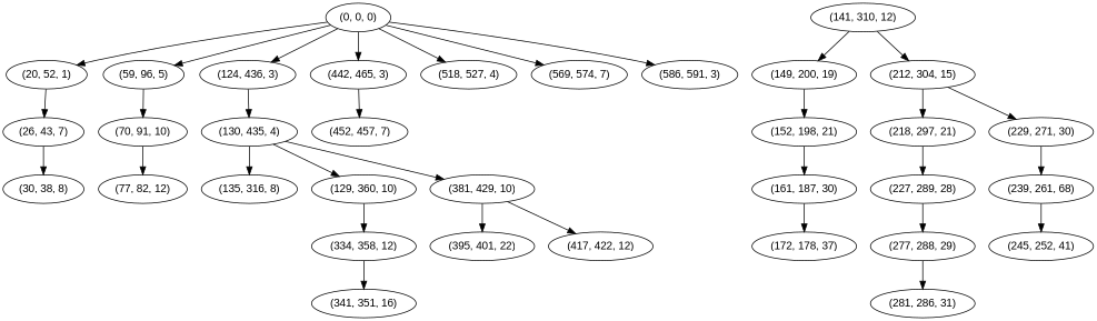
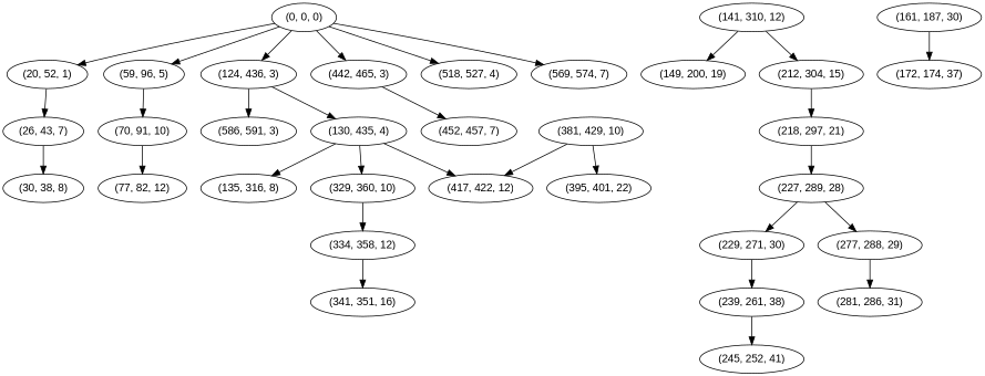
  digraph {
    fontname="Liberation Sans"
    node [fontname="Liberation Sans"]
    edge [fontname="Liberation Sans"]
    "(0, 0, 0)"
    "(20, 52, 1)"
    "(59, 96, 5)"
    "(124, 436, 3)"
    "(442, 465, 3)"
    "(518, 527, 4)"
    "(569, 574, 7)"
    "(586, 591, 3)"
    "(26, 43, 7)"
    "(70, 91, 10)"
    "(130, 435, 4)"
    "(452, 457, 7)"
    "(30, 38, 8)"
    "(77, 82, 12)"
    "(135, 316, 8)"
-   "(329, 360, 10)" [label="(129, 360, 10)"]
+   "(329, 360, 10)"
    "(381, 429, 10)"
    "(334, 358, 12)"
    "(395, 401, 22)"
    "(417, 422, 12)"
    "(141, 310, 12)"
    "(149, 200, 19)"
    "(212, 304, 15)"
-   "(152, 198, 21)"
    "(218, 297, 21)"
    "(161, 187, 30)"
-   "(172, 178, 37)"
+   "(172, 178, 37)" [label="(172, 174, 37)"]
    "(227, 289, 28)"
    "(229, 271, 30)"
    "(277, 288, 29)"
-   "(239, 261, 38)" [label="(239, 261, 68)"]
+   "(239, 261, 38)"
    "(281, 286, 31)"
    "(245, 252, 41)"
    "(341, 351, 16)"
    "(0, 0, 0)" -> "(20, 52, 1)"
    "(0, 0, 0)" -> "(59, 96, 5)"
    "(0, 0, 0)" -> "(124, 436, 3)"
    "(0, 0, 0)" -> "(442, 465, 3)"
    "(0, 0, 0)" -> "(518, 527, 4)"
    "(0, 0, 0)" -> "(569, 574, 7)"
-   "(0, 0, 0)" -> "(586, 591, 3)"
+   "(124, 436, 3)" -> "(586, 591, 3)"
    "(20, 52, 1)" -> "(26, 43, 7)"
    "(59, 96, 5)" -> "(70, 91, 10)"
    "(124, 436, 3)" -> "(130, 435, 4)"
    "(442, 465, 3)" -> "(452, 457, 7)"
    "(26, 43, 7)" -> "(30, 38, 8)"
    "(70, 91, 10)" -> "(77, 82, 12)"
    "(130, 435, 4)" -> "(135, 316, 8)"
    "(130, 435, 4)" -> "(329, 360, 10)"
-   "(130, 435, 4)" -> "(381, 429, 10)"
+   "(130, 435, 4)" -> "(417, 422, 12)"
    "(329, 360, 10)" -> "(334, 358, 12)"
    "(381, 429, 10)" -> "(395, 401, 22)"
    "(381, 429, 10)" -> "(417, 422, 12)"
    "(334, 358, 12)" -> "(341, 351, 16)"
    "(141, 310, 12)" -> "(149, 200, 19)"
    "(141, 310, 12)" -> "(212, 304, 15)"
-   "(149, 200, 19)" -> "(152, 198, 21)"
    "(212, 304, 15)" -> "(218, 297, 21)"
-   "(152, 198, 21)" -> "(161, 187, 30)"
    "(218, 297, 21)" -> "(227, 289, 28)"
    "(161, 187, 30)" -> "(172, 178, 37)"
-   "(212, 304, 15)" -> "(229, 271, 30)"
+   "(227, 289, 28)" -> "(229, 271, 30)"
    "(227, 289, 28)" -> "(277, 288, 29)"
    "(229, 271, 30)" -> "(239, 261, 38)"
    "(277, 288, 29)" -> "(281, 286, 31)"
    "(239, 261, 38)" -> "(245, 252, 41)"
  }
